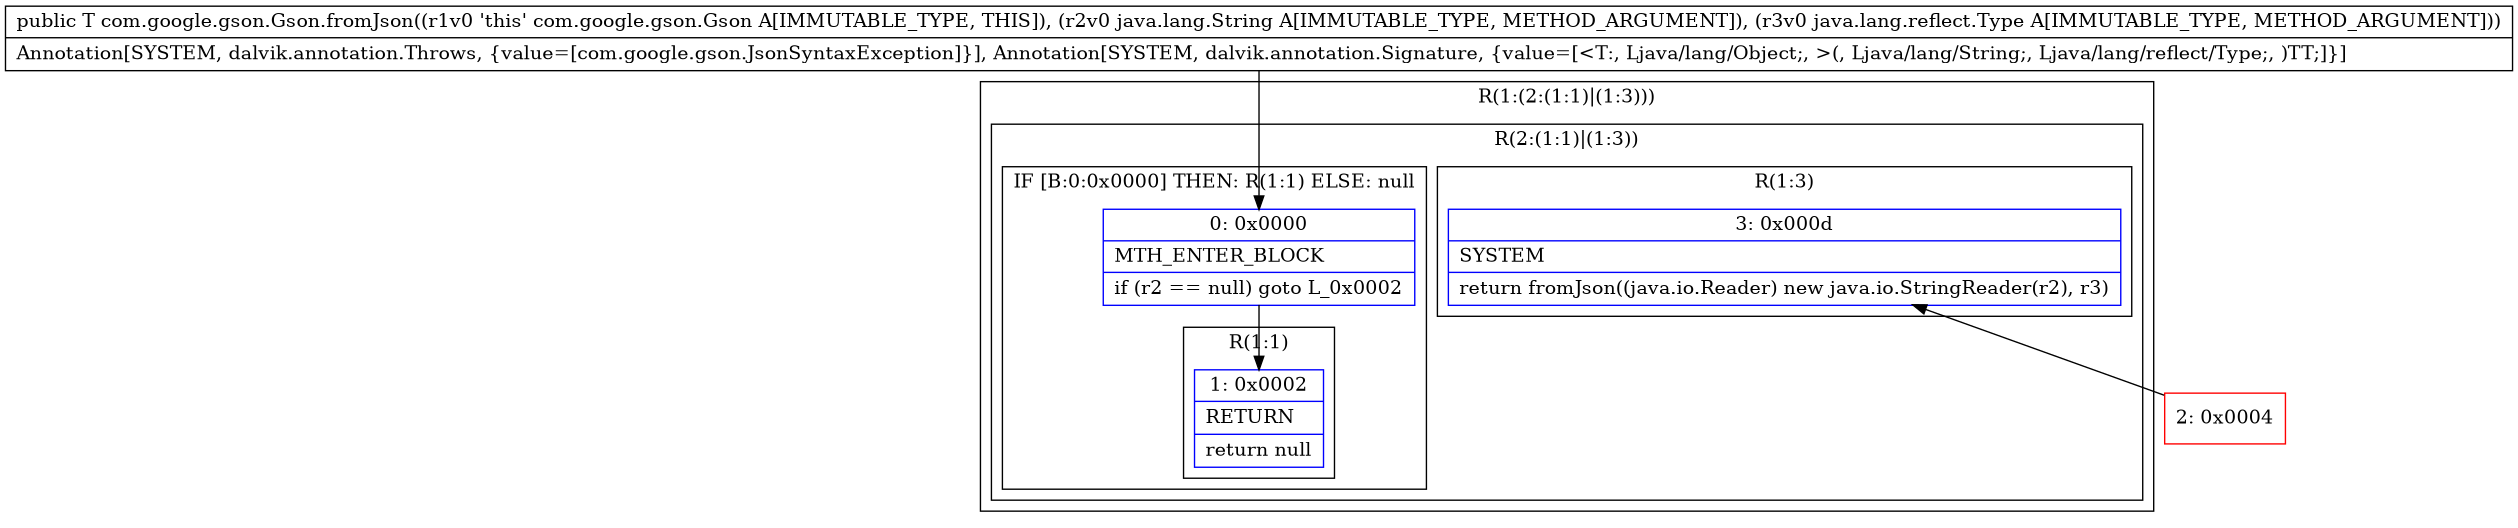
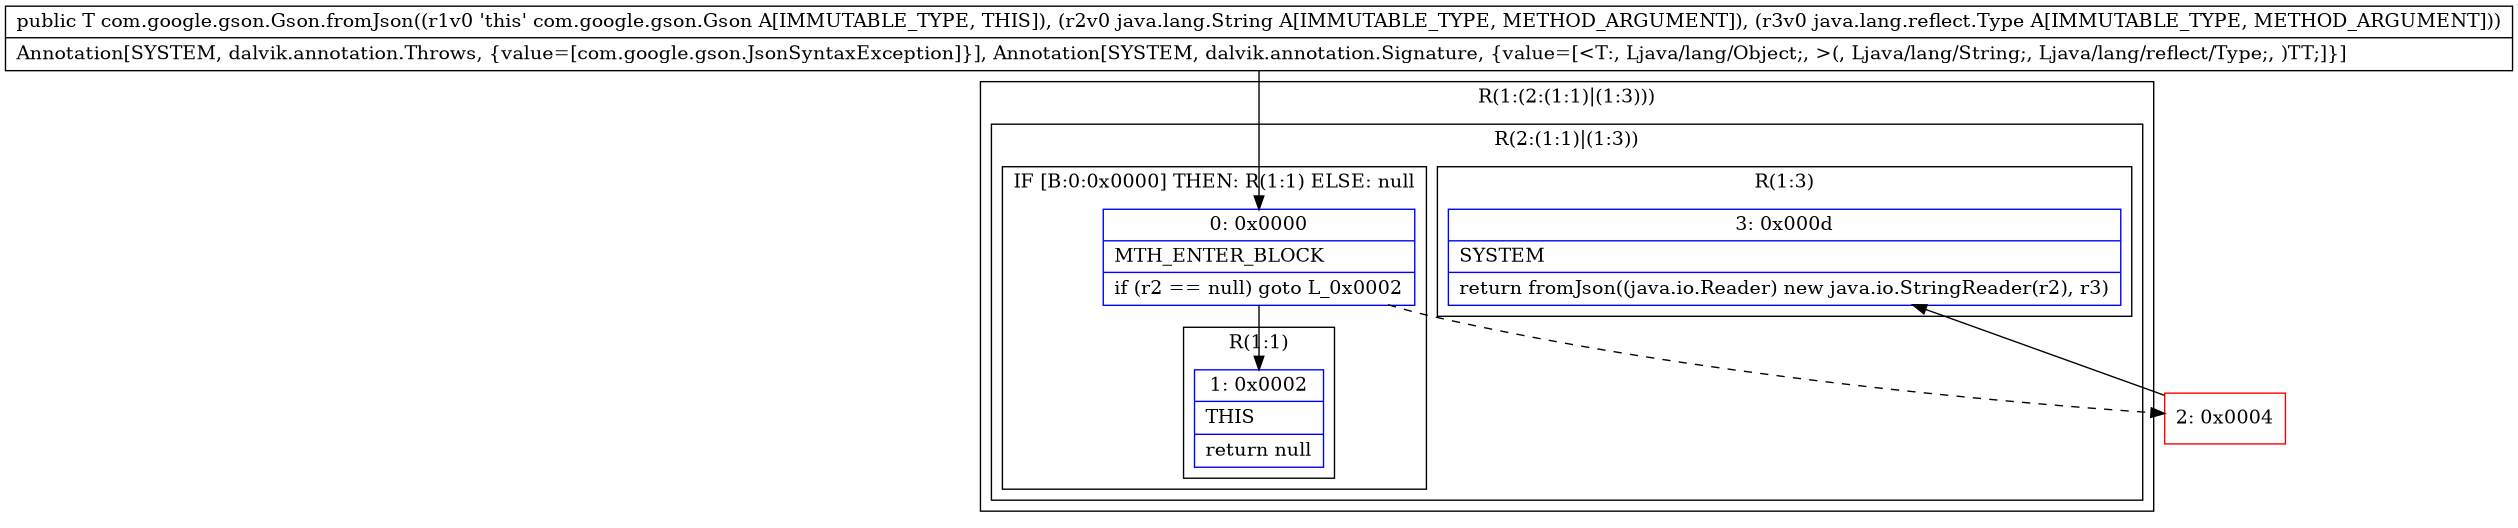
  digraph {
    node [color=blue shape=record]
-   n1 [label="{1\:\ 0x0002|RETURN\l|return null\l}"]
+   n1 [label="{1\:\ 0x0002|THIS\l|return null\l}"]
    n2 [label="{0\:\ 0x0000|MTH_ENTER_BLOCK\l|if (r2 == null) goto L_0x0002\l}"]
    n3 [label="{3\:\ 0x000d|SYSTEM\l|return fromJson((java.io.Reader) new java.io.StringReader(r2), r3)\l}"]
    n4 [color=red label="{2\:\ 0x0004}"]
    n5 [label="{public T com.google.gson.Gson.fromJson((r1v0 'this' com.google.gson.Gson A[IMMUTABLE_TYPE, THIS]), (r2v0 java.lang.String A[IMMUTABLE_TYPE, METHOD_ARGUMENT]), (r3v0 java.lang.reflect.Type A[IMMUTABLE_TYPE, METHOD_ARGUMENT]))  | Annotation[SYSTEM, dalvik.annotation.Throws, \{value=[com.google.gson.JsonSyntaxException]\}], Annotation[SYSTEM, dalvik.annotation.Signature, \{value=[\<T:, Ljava\/lang\/Object;, \>(, Ljava\/lang\/String;, Ljava\/lang\/reflect\/Type;, )TT;]\}]\l}" color=""]
    subgraph cluster_1 {
      label="R(1:(2:(1:1)|(1:3)))"
      subgraph cluster_2 {
        label="R(2:(1:1)|(1:3))"
        subgraph cluster_3 {
          label="IF [B:0:0x0000] THEN: R(1:1) ELSE: null"
          n2
          subgraph cluster_4 {
            label="R(1:1)"
            n1
          }
        }
        subgraph cluster_5 {
          label="R(1:3)"
          n3
        }
      }
    }
    n2 -> n1
+   n2 -> n4 [style=dashed]
    n4 -> n3
    n5 -> n2
  }
